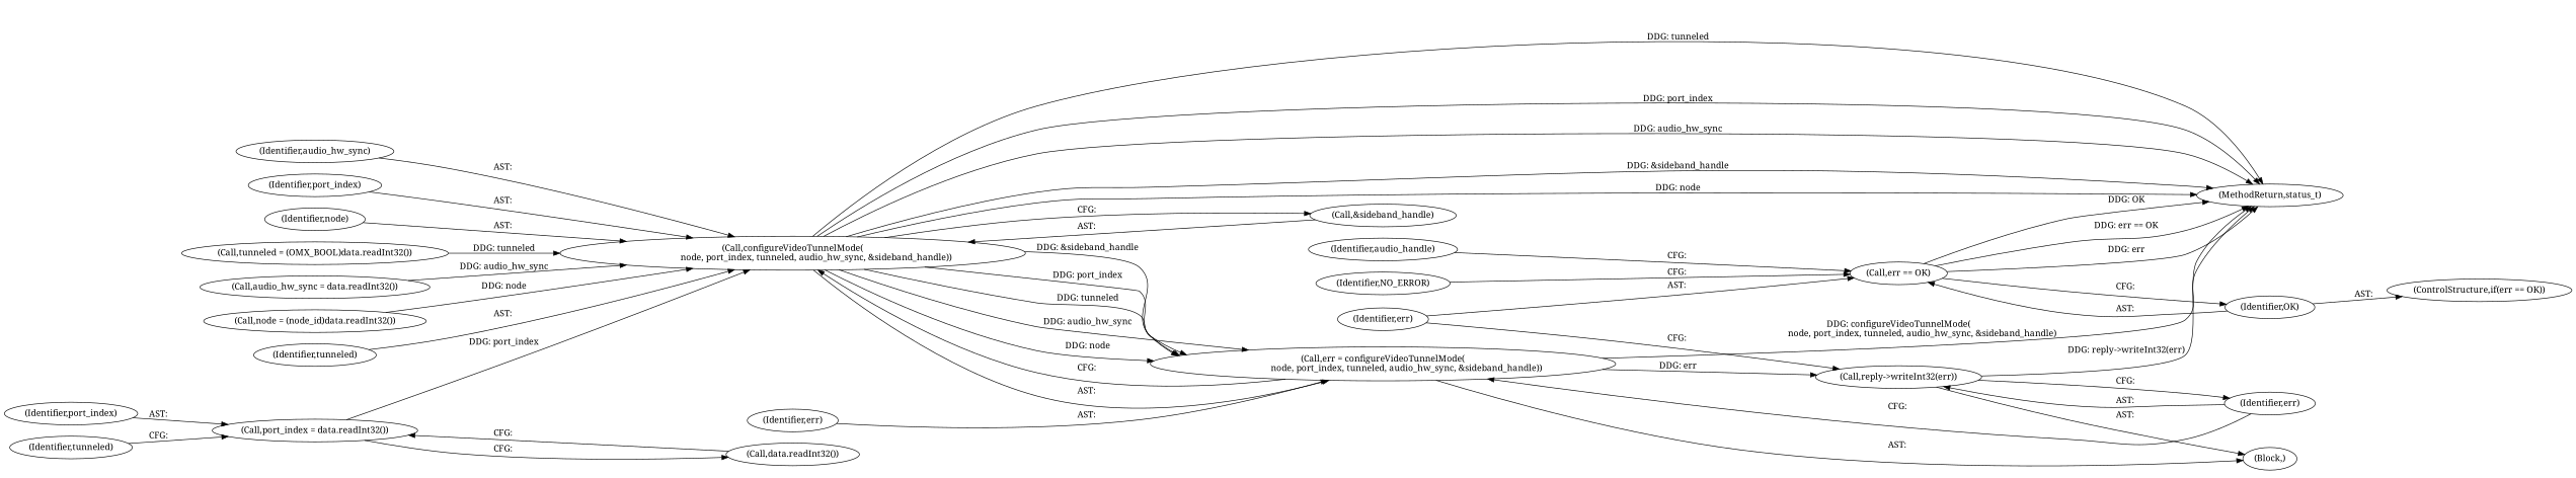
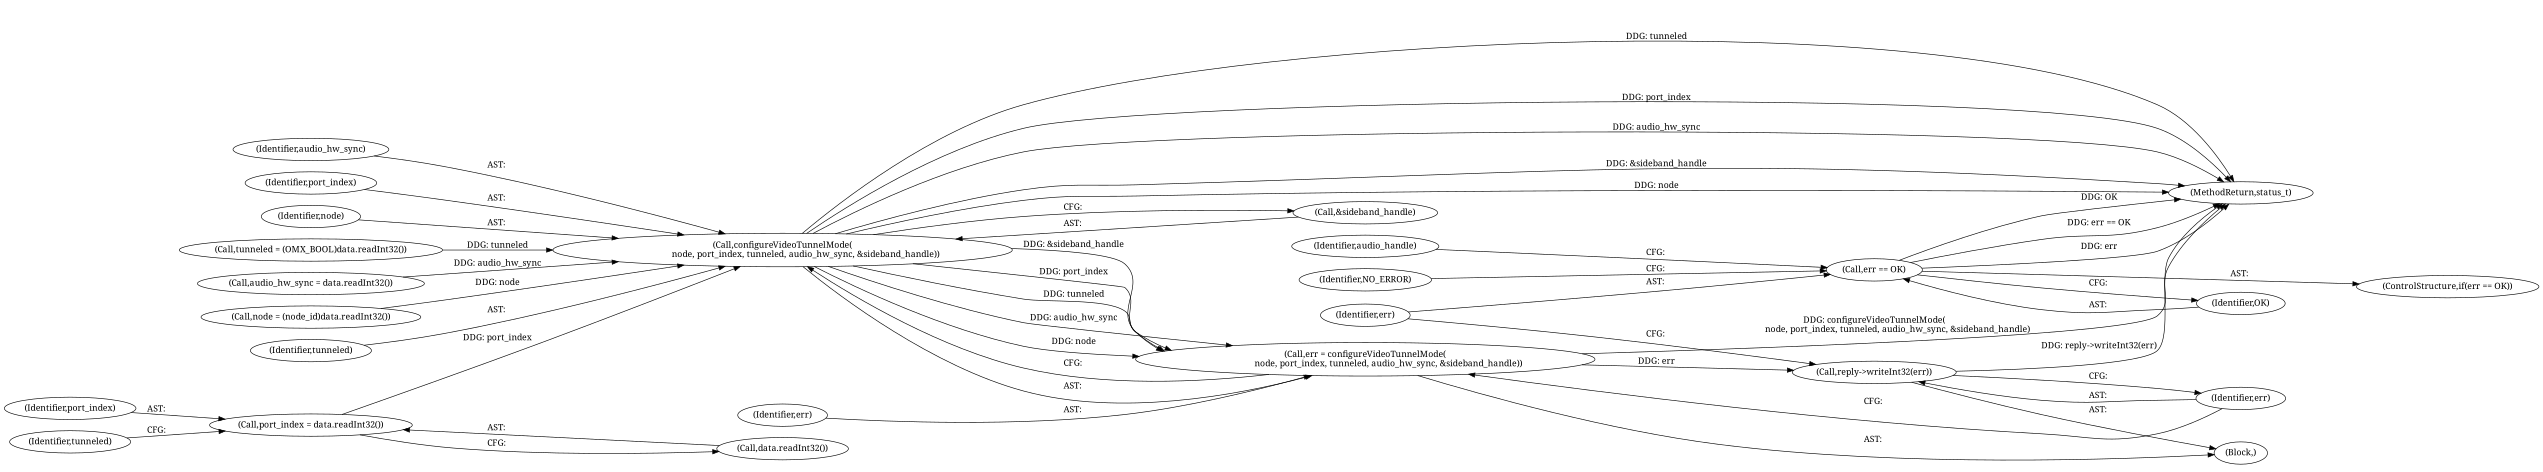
  digraph {
    fontname="Noto Serif"
    rankdir=LR
    node [fontname="Noto Serif"]
    edge [fontname="Noto Serif"]
    n1 [label="(Call,port_index = data.readInt32())"]
    n2 [label="(Call,configureVideoTunnelMode(\n                    node, port_index, tunneled, audio_hw_sync, &sideband_handle))"]
    n3 [label="(Call,data.readInt32())"]
    n4 [label="(Call,err = configureVideoTunnelMode(\n                    node, port_index, tunneled, audio_hw_sync, &sideband_handle))"]
    n5 [label="(Call,&sideband_handle)"]
    n6 [label="(MethodReturn,status_t)"]
    n7 [label="(Block,)"]
    n8 [label="(Call,reply->writeInt32(err))"]
    n9 [label="(Identifier,err)"]
    n10 [label="(Call,err == OK)"]
    n11 [label="(Identifier,OK)"]
    n12 [label="(ControlStructure,if(err == OK))"]
    n13 [label="(Call,tunneled = (OMX_BOOL)data.readInt32())"]
    n14 [label="(Identifier,port_index)"]
    n15 [label="(Call,audio_hw_sync = data.readInt32())"]
    n16 [label="(Call,node = (node_id)data.readInt32())"]
    n17 [label="(Identifier,tunneled)"]
    n18 [label="(Identifier,tunneled)"]
    n19 [label="(Identifier,audio_hw_sync)"]
    n20 [label="(Identifier,audio_handle)"]
    n21 [label="(Identifier,port_index)"]
    n22 [label="(Identifier,err)"]
    n23 [label="(Identifier,NO_ERROR)"]
    n24 [label="(Identifier,err)"]
    n25 [label="(Identifier,node)"]
    n1 -> n2 [label="DDG: port_index"]
    n1 -> n3 [label="CFG: "]
    n2 -> n4 [label="AST: "]
    n2 -> n4 [label="DDG: &sideband_handle"]
    n2 -> n4 [label="DDG: port_index"]
    n2 -> n4 [label="DDG: tunneled"]
    n2 -> n4 [label="DDG: audio_hw_sync"]
    n2 -> n4 [label="DDG: node"]
    n2 -> n5 [label="CFG: "]
    n2 -> n6 [label="DDG: node"]
    n2 -> n6 [label="DDG: tunneled"]
    n2 -> n6 [label="DDG: port_index"]
    n2 -> n6 [label="DDG: audio_hw_sync"]
    n2 -> n6 [label="DDG: &sideband_handle"]
-   n3 -> n1 [label="CFG: "]
+   n3 -> n1 [label="AST: "]
    n4 -> n2 [label="CFG: "]
    n4 -> n6 [label="DDG: configureVideoTunnelMode(\n                    node, port_index, tunneled, audio_hw_sync, &sideband_handle)"]
    n4 -> n7 [label="AST: "]
    n4 -> n8 [label="DDG: err"]
    n5 -> n2 [label="AST: "]
    n8 -> n6 [label="DDG: reply->writeInt32(err)"]
    n8 -> n7 [label="AST: "]
    n8 -> n9 [label="CFG: "]
    n9 -> n4 [label="CFG: "]
    n9 -> n8 [label="AST: "]
    n10 -> n6 [label="DDG: OK"]
    n10 -> n6 [label="DDG: err == OK"]
    n10 -> n6 [label="DDG: err"]
    n10 -> n11 [label="CFG: "]
-   n11 -> n12 [label="AST: "]
+   n10 -> n12 [label="AST: "]
    n11 -> n10 [label="AST: "]
    n13 -> n2 [label="DDG: tunneled"]
    n14 -> n1 [label="AST: "]
    n15 -> n2 [label="DDG: audio_hw_sync"]
    n16 -> n2 [label="DDG: node"]
    n17 -> n2 [label="AST: "]
    n18 -> n1 [label="CFG: "]
    n19 -> n2 [label="AST: "]
    n20 -> n10 [label="CFG: "]
    n21 -> n2 [label="AST: "]
    n22 -> n8 [label="CFG: "]
    n22 -> n10 [label="AST: "]
    n23 -> n10 [label="CFG: "]
    n24 -> n4 [label="AST: "]
    n25 -> n2 [label="AST: "]
  }
